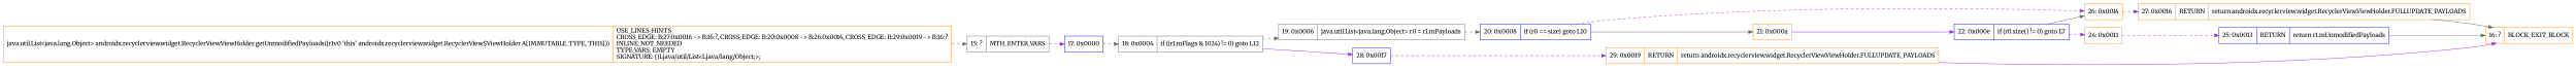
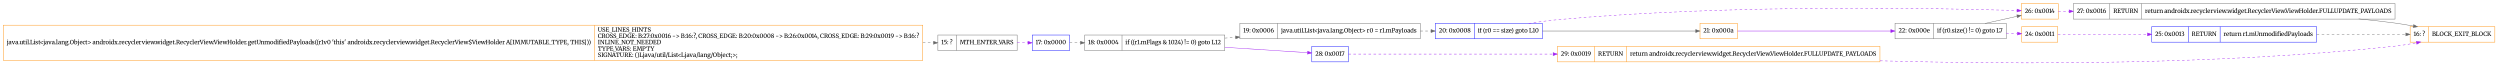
  digraph {
    fontname=Merriweather
    rankdir=LR
    node [color=darkorange fontname=Merriweather shape=record]
    edge [color=purple fontname=Merriweather style=dashed]
    n1 [color=gray40 label="{15\:\ ?|MTH_ENTER_VARS\l}"]
    n2 [color=blue label="{17\:\ 0x0000}"]
    n3 [color=gray40 label="{18\:\ 0x0004|if ((r1.mFlags & 1024) != 0) goto L12\l}"]
    n4 [color=gray40 label="{19\:\ 0x0006|java.util.List\<java.lang.Object\> r0 = r1.mPayloads\l}"]
    n5 [color=blue label="{28\:\ 0x0017}"]
    n6 [color=blue label="{20\:\ 0x0008|if (r0 == size) goto L10\l}"]
    n7 [label="{29\:\ 0x0019|RETURN\l|return androidx.recyclerview.widget.RecyclerView.ViewHolder.FULLUPDATE_PAYLOADS\l}"]
    n8 [label="{21\:\ 0x000a}"]
    n9 [label="{26\:\ 0x0014}"]
-   n10 [color=blue label="{22\:\ 0x000e|if (r0.size() != 0) goto L7\l}"]
-   n11 [label="{27\:\ 0x0016|RETURN\l|return androidx.recyclerview.widget.RecyclerView.ViewHolder.FULLUPDATE_PAYLOADS\l}"]
+   n10 [color=gray40 label="{22\:\ 0x000e|if (r0.size() != 0) goto L7\l}"]
+   n11 [color=gray40 label="{27\:\ 0x0016|RETURN\l|return androidx.recyclerview.widget.RecyclerView.ViewHolder.FULLUPDATE_PAYLOADS\l}"]
    n12 [label="{24\:\ 0x0011}"]
    n13 [color=blue label="{25\:\ 0x0013|RETURN\l|return r1.mUnmodifiedPayloads\l}"]
    n14 [label="{16\:\ ?|BLOCK_EXIT_BLOCK\l}"]
    n15 [label="{java.util.List\<java.lang.Object\> androidx.recyclerview.widget.RecyclerView.ViewHolder.getUnmodifiedPayloads((r1v0 'this' androidx.recyclerview.widget.RecyclerView$ViewHolder A[IMMUTABLE_TYPE, THIS]))  | USE_LINES_HINTS\lCROSS_EDGE: B:27:0x0016 \-\> B:16:?, CROSS_EDGE: B:20:0x0008 \-\> B:26:0x0014, CROSS_EDGE: B:29:0x0019 \-\> B:16:?\lINLINE_NOT_NEEDED\lTYPE_VARS: EMPTY\lSIGNATURE: ()Ljava\/util\/List\<Ljava\/lang\/Object;\>;\l}"]
    n1 -> n2
    n2 -> n3 [color=gray40]
    n3 -> n4 [color=gray40]
    n3 -> n5 [style=solid]
    n4 -> n6 [color=gray40]
    n5 -> n7
    n6 -> n8 [color=gray40 style=solid]
    n6 -> n9
-   n7 -> n14 [style=solid]
+   n7 -> n14
    n8 -> n10 [style=solid]
    n9 -> n11
    n10 -> n9 [color=gray40 style=solid]
    n10 -> n12
    n11 -> n14 [color=gray40 style=solid]
    n12 -> n13
-   n13 -> n14 [color=gray40 style=solid]
+   n13 -> n14 [color=gray40]
    n15 -> n1 [color=gray40]
  }
